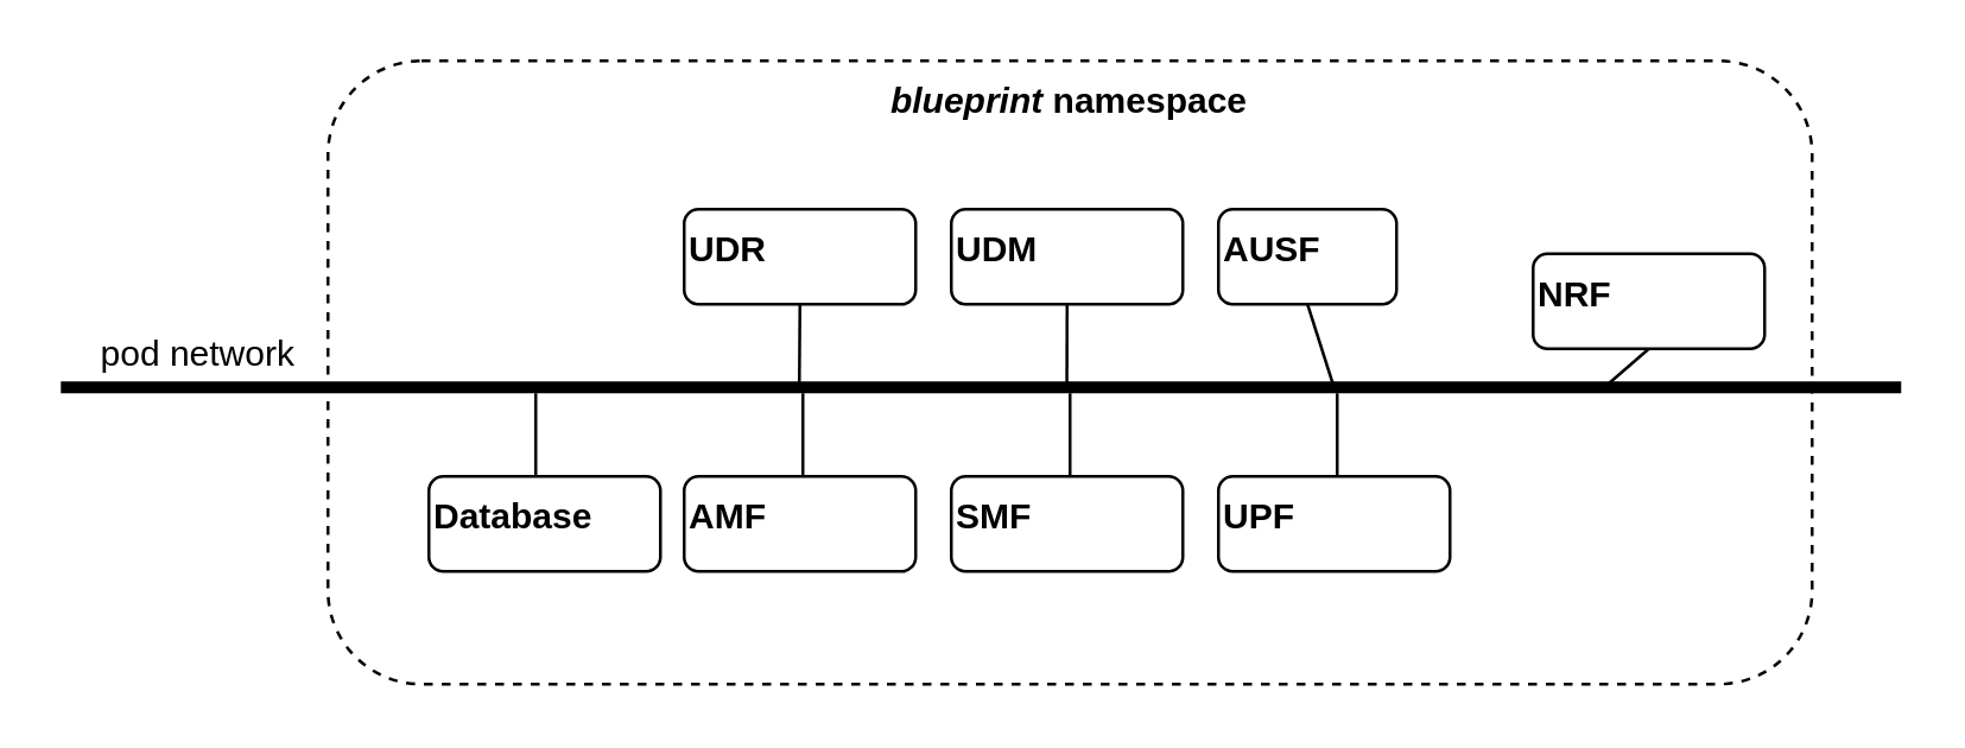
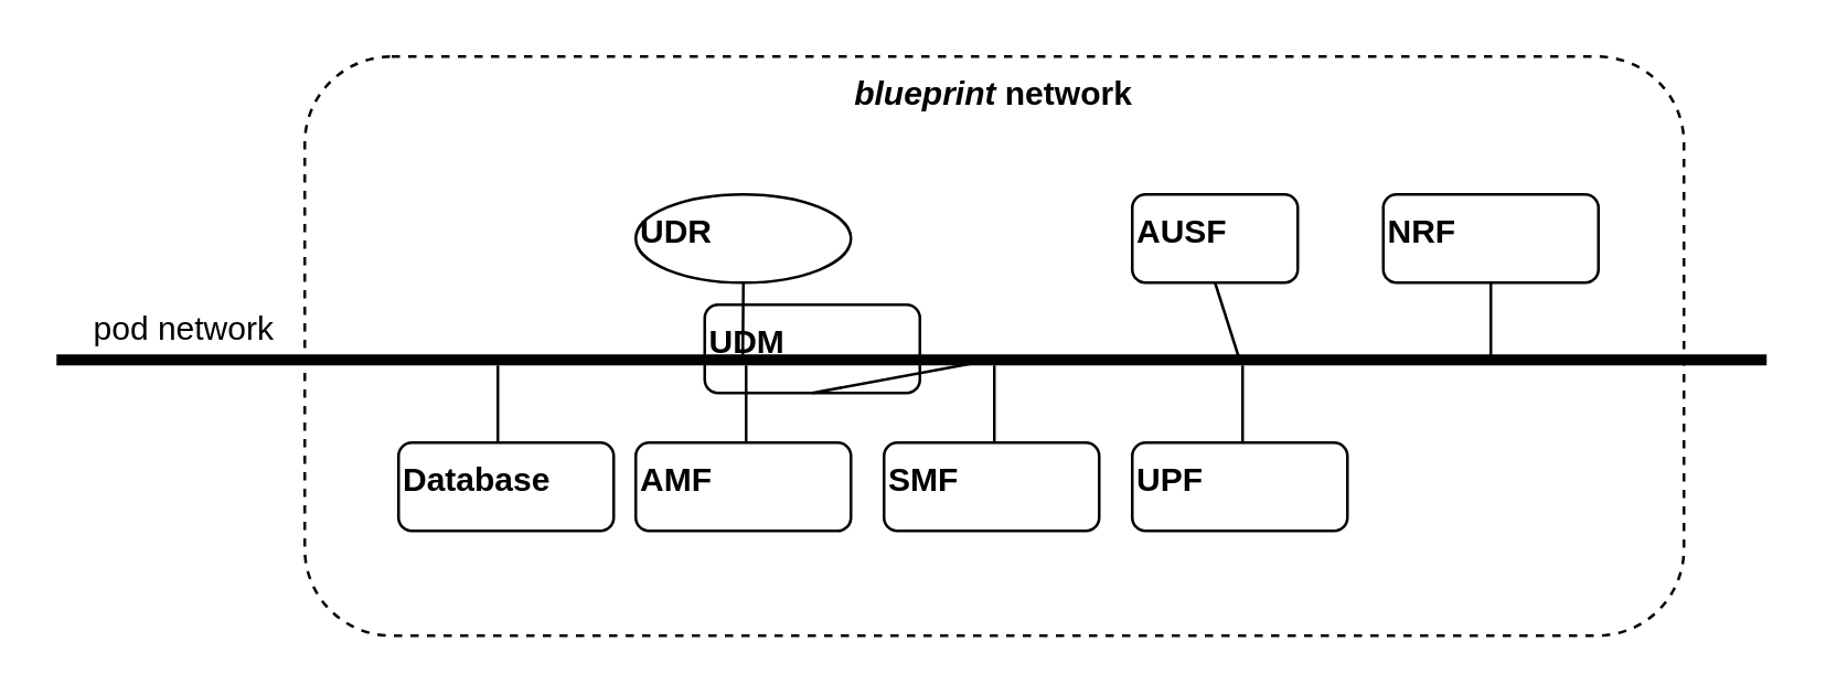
  <mxCell id="0" />
  <mxCell id="1" parent="0" />
- <mxCell id="2" value="&lt;b&gt;&lt;i&gt;blueprint&lt;/i&gt; namespace&lt;/b&gt;" style="rounded=1;whiteSpace=wrap;html=1;strokeColor=#000000;strokeWidth=1;fontColor=#000000;fillColor=none;align=center;verticalAlign=top;dashed=1;" parent="1" vertex="1"><mxGeometry x="110" y="20" width="500" height="210" as="geometry" /></mxCell>
- <mxCell id="3" value="&lt;b&gt;UDR&lt;/b&gt;" style="rounded=1;whiteSpace=wrap;html=1;strokeColor=#000000;strokeWidth=1;fontColor=#000000;fillColor=none;align=left;verticalAlign=top;" parent="1" vertex="1"><mxGeometry x="230" y="70" width="78" height="32" as="geometry" /></mxCell>
- <mxCell id="4" value="&lt;b&gt;UDM&lt;/b&gt;" style="rounded=1;whiteSpace=wrap;html=1;strokeColor=#000000;strokeWidth=1;fontColor=#000000;fillColor=none;align=left;verticalAlign=top;" parent="1" vertex="1"><mxGeometry x="320" y="70" width="78" height="32" as="geometry" /></mxCell>
- <mxCell id="5" value="&lt;b&gt;NRF&lt;/b&gt;" style="rounded=1;whiteSpace=wrap;html=1;strokeColor=#000000;strokeWidth=1;fontColor=#000000;fillColor=none;align=left;verticalAlign=top;" parent="1" vertex="1"><mxGeometry x="516" y="85" width="78" height="32" as="geometry" /></mxCell>
+ <mxCell id="2" value="&lt;b&gt;&lt;i&gt;blueprint&lt;/i&gt; network&lt;/b&gt;" style="rounded=1;whiteSpace=wrap;html=1;strokeColor=#000000;strokeWidth=1;fontColor=#000000;fillColor=none;align=center;verticalAlign=top;dashed=1;" parent="1" vertex="1"><mxGeometry x="110" y="20" width="500" height="210" as="geometry" /></mxCell>
+ <mxCell id="3" value="&lt;b&gt;UDR&lt;/b&gt;" style="ellipse;whiteSpace=wrap;html=1;strokeColor=#000000;strokeWidth=1;fontColor=#000000;fillColor=none;align=left;verticalAlign=top;" parent="1" vertex="1"><mxGeometry x="230" y="70" width="78" height="32" as="geometry" /></mxCell>
+ <mxCell id="4" value="&lt;b&gt;UDM&lt;/b&gt;" style="rounded=1;whiteSpace=wrap;html=1;strokeColor=#000000;strokeWidth=1;fontColor=#000000;fillColor=none;align=left;verticalAlign=top;" parent="1" vertex="1"><mxGeometry x="255" y="110" width="78" height="32" as="geometry" /></mxCell>
+ <mxCell id="5" value="&lt;b&gt;NRF&lt;/b&gt;" style="rounded=1;whiteSpace=wrap;html=1;strokeColor=#000000;strokeWidth=1;fontColor=#000000;fillColor=none;align=left;verticalAlign=top;" parent="1" vertex="1"><mxGeometry x="501" y="70" width="78" height="32" as="geometry" /></mxCell>
  <mxCell id="6" value="&lt;b&gt;AMF&lt;/b&gt;" style="rounded=1;whiteSpace=wrap;html=1;strokeColor=#000000;strokeWidth=1;fontColor=#000000;fillColor=none;align=left;verticalAlign=top;" parent="1" vertex="1"><mxGeometry x="230" y="160" width="78" height="32" as="geometry" /></mxCell>
  <mxCell id="7" value="&lt;b&gt;UPF&lt;/b&gt;" style="rounded=1;whiteSpace=wrap;html=1;strokeColor=#000000;strokeWidth=1;fontColor=#000000;fillColor=none;align=left;verticalAlign=top;" parent="1" vertex="1"><mxGeometry x="410" y="160" width="78" height="32" as="geometry" /></mxCell>
  <mxCell id="8" value="&lt;b&gt;SMF&lt;/b&gt;" style="rounded=1;whiteSpace=wrap;html=1;strokeColor=#000000;strokeWidth=1;fontColor=#000000;fillColor=none;align=left;verticalAlign=top;" parent="1" vertex="1"><mxGeometry x="320" y="160" width="78" height="32" as="geometry" /></mxCell>
  <mxCell id="9" value="&lt;b&gt;AUSF&lt;/b&gt;" style="rounded=1;whiteSpace=wrap;html=1;strokeColor=#000000;strokeWidth=1;fontColor=#000000;fillColor=none;align=left;verticalAlign=top;" parent="1" vertex="1"><mxGeometry x="410" y="70" width="60" height="32" as="geometry" /></mxCell>
  <mxCell id="10" value="&lt;b&gt;Database&lt;/b&gt;" style="rounded=1;whiteSpace=wrap;html=1;strokeColor=#000000;strokeWidth=1;fontColor=#000000;fillColor=none;align=left;verticalAlign=top;" parent="1" vertex="1"><mxGeometry x="144" y="160" width="78" height="32" as="geometry" /></mxCell>
  <mxCell id="11" value="" style="endArrow=none;html=1;fontColor=#000000;strokeWidth=4;strokeColor=#000000;" parent="1" edge="1"><mxGeometry width="50" height="50" relative="1" as="geometry"><mxPoint x="640" y="130" as="sourcePoint" /><mxPoint x="20" y="130" as="targetPoint" /></mxGeometry></mxCell>
  <mxCell id="12" value="pod network" style="text;html=1;strokeColor=none;fillColor=none;align=center;verticalAlign=middle;whiteSpace=wrap;rounded=0;strokeWidth=1;fontColor=#000000;rotation=0;" parent="1" vertex="1"><mxGeometry x="21" y="114" width="91" height="10" as="geometry" /></mxCell>
  <mxCell id="13" style="edgeStyle=none;html=1;strokeColor=#000000;strokeWidth=1;fontColor=#000000;endArrow=none;endFill=0;exitX=0.5;exitY=1;exitDx=0;exitDy=0;" parent="1" source="5" edge="1"><mxGeometry relative="1" as="geometry"><mxPoint x="540" y="130" as="targetPoint" /><mxPoint x="538.63" y="84" as="sourcePoint" /></mxGeometry></mxCell>
  <mxCell id="14" style="edgeStyle=none;html=1;strokeColor=#000000;strokeWidth=1;fontColor=#000000;endArrow=none;endFill=0;exitX=0.5;exitY=1;exitDx=0;exitDy=0;" parent="1" source="9" edge="1"><mxGeometry relative="1" as="geometry"><mxPoint x="448.92" y="130" as="targetPoint" /><mxPoint x="448.92" y="102" as="sourcePoint" /></mxGeometry></mxCell>
  <mxCell id="15" style="edgeStyle=none;html=1;strokeColor=#000000;strokeWidth=1;fontColor=#000000;endArrow=none;endFill=0;exitX=0.5;exitY=1;exitDx=0;exitDy=0;" parent="1" source="4" edge="1"><mxGeometry relative="1" as="geometry"><mxPoint x="358.92" y="130" as="targetPoint" /><mxPoint x="358.92" y="102" as="sourcePoint" /></mxGeometry></mxCell>
  <mxCell id="16" style="edgeStyle=none;html=1;strokeColor=#000000;strokeWidth=1;fontColor=#000000;endArrow=none;endFill=0;exitX=0.5;exitY=1;exitDx=0;exitDy=0;" parent="1" source="3" edge="1"><mxGeometry relative="1" as="geometry"><mxPoint x="268.79" y="130" as="targetPoint" /><mxPoint x="268.79" y="102" as="sourcePoint" /></mxGeometry></mxCell>
  <mxCell id="17" style="edgeStyle=none;html=1;strokeColor=#000000;strokeWidth=1;fontColor=#000000;endArrow=none;endFill=0;exitX=0.5;exitY=1;exitDx=0;exitDy=0;" parent="1" edge="1"><mxGeometry relative="1" as="geometry"><mxPoint x="450" y="160" as="targetPoint" /><mxPoint x="450" y="132" as="sourcePoint" /></mxGeometry></mxCell>
  <mxCell id="18" style="edgeStyle=none;html=1;strokeColor=#000000;strokeWidth=1;fontColor=#000000;endArrow=none;endFill=0;exitX=0.5;exitY=1;exitDx=0;exitDy=0;" parent="1" edge="1"><mxGeometry relative="1" as="geometry"><mxPoint x="360" y="160" as="targetPoint" /><mxPoint x="360" y="132" as="sourcePoint" /></mxGeometry></mxCell>
  <mxCell id="19" style="edgeStyle=none;html=1;strokeColor=#000000;strokeWidth=1;fontColor=#000000;endArrow=none;endFill=0;exitX=0.5;exitY=1;exitDx=0;exitDy=0;" parent="1" edge="1"><mxGeometry relative="1" as="geometry"><mxPoint x="270" y="160" as="targetPoint" /><mxPoint x="270" y="132" as="sourcePoint" /></mxGeometry></mxCell>
  <mxCell id="20" style="edgeStyle=none;html=1;strokeColor=#000000;strokeWidth=1;fontColor=#000000;endArrow=none;endFill=0;exitX=0.5;exitY=1;exitDx=0;exitDy=0;" parent="1" edge="1"><mxGeometry relative="1" as="geometry"><mxPoint x="180" y="160" as="targetPoint" /><mxPoint x="180" y="132" as="sourcePoint" /></mxGeometry></mxCell>
